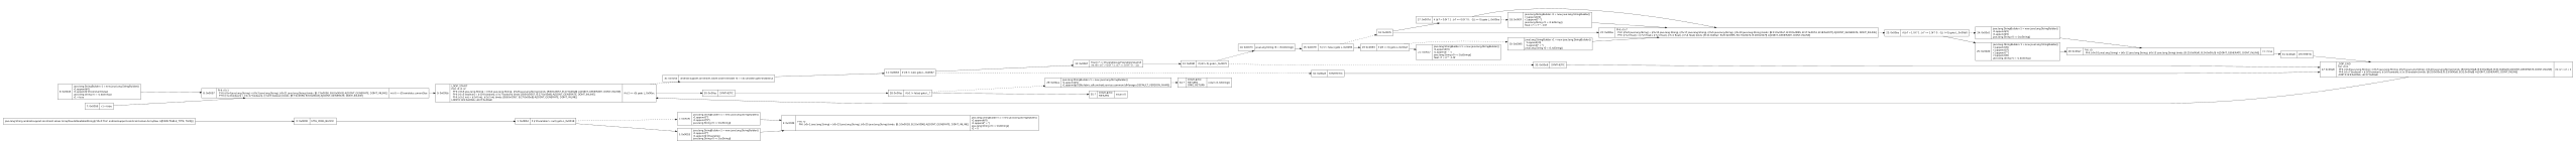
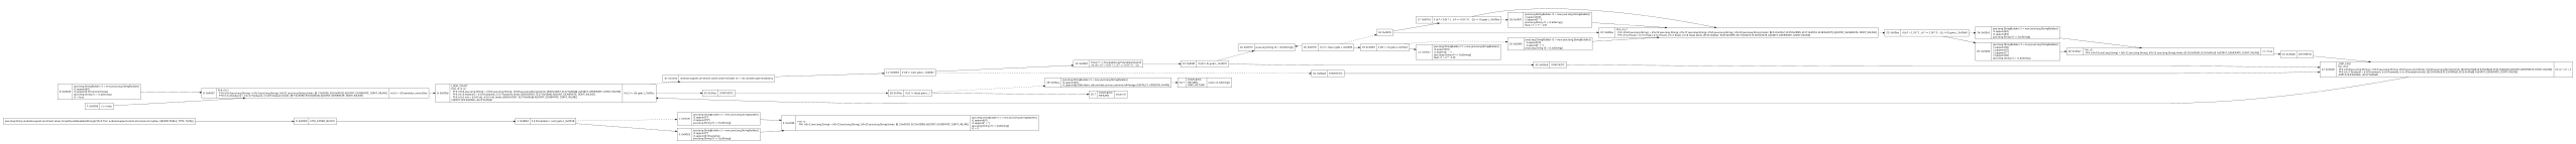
  digraph {
    fontname=Nunito
    rankdir=LR
    node [fontname=Nunito shape=record]
    edge [fontname=Nunito]
-   n1 [label="{0\:\ 0x0000|MTH_ORIG_BLOCK\l}"]
+   n1 [label="{0\:\ 0x0000|MTH_ENTER_BLOCK\l}"]
    n2 [label="{1\:\ 0x0004|if (r10.variable != null) goto L_0x0018\l}"]
    n3 [label="{2\:\ 0x0006|java.lang.StringBuilder r1 = new java.lang.StringBuilder()\lr1.append(\"\")\lr1.append(\"0\")\ljava.lang.String r0 = r1.toString()\l}"]
    n4 [label="{3\:\ 0x0018|java.lang.StringBuilder r1 = new java.lang.StringBuilder()\lr1.append(\"\")\lr1.append(r10.variable)\ljava.lang.String r0 = r1.toString()\l}"]
    n5 [label="{4\:\ 0x0029|PHI: r0 \l  PHI: (r0v1 java.lang.String) = (r0v23 java.lang.String), (r0v25 java.lang.String) binds: [B:3:0x0018, B:2:0x0006] A[DONT_GENERATE, DONT_INLINE]\l|java.lang.StringBuilder r1 = new java.lang.StringBuilder()\lr1.append(r0)\lr1.append(\" = \")\ljava.lang.String r0 = r1.toString()\lr2 = 0\l}"]
    n6 [label="{6\:\ 0x0043|java.lang.StringBuilder r1 = new java.lang.StringBuilder()\lr1.append(r0)\lr1.append(r10.constantValue)\ljava.lang.String r0 = r1.toString()\lr1 = true\l}"]
    n7 [label="{8\:\ 0x0057|PHI: r0 r1 \l  PHI: (r0v4 java.lang.String) = (r0v3 java.lang.String), (r0v21 java.lang.String) binds: [B:7:0x0056, B:6:0x0043] A[DONT_GENERATE, DONT_INLINE]\l  PHI: (r1v4 boolean) = (r1v17 boolean), (r1v19 boolean) binds: [B:7:0x0056, B:6:0x0043] A[DONT_GENERATE, DONT_INLINE]\l|int r5 = r10.variables.currentSize\l}"]
    n8 [label="{7\:\ 0x0056|r1 = false\l}"]
    n9 [label="{9\:\ 0x005b|LOOP_START\lPHI: r0 r1 r2 \l  PHI: (r0v5 java.lang.String) = (r0v4 java.lang.String), (r0v8 java.lang.String) binds: [B:8:0x0057, B:27:0x00e8] A[DONT_GENERATE, DONT_INLINE]\l  PHI: (r1v5 boolean) = (r1v4 boolean), (r1v7 boolean) binds: [B:8:0x0057, B:27:0x00e8] A[DONT_GENERATE, DONT_INLINE]\l  PHI: (r2v1 int) = (r2v0 int), (r2v2 int) binds: [B:8:0x0057, B:27:0x00e8] A[DONT_GENERATE, DONT_INLINE]\lLOOP:0: B:9:0x005b\-\>B:27:0x00e8\l|if (r2 \>= r5) goto L_0x00ec\l}"]
    n10 [label="{10\:\ 0x005d|android.support.constraint.solver.SolverVariable r6 = r10.variables.getVariable(r2)\l}"]
    n11 [label="{30\:\ 0x00ec|SYNTHETIC\l}"]
    n12 [label="{11\:\ 0x0063|if (r6 != null) goto L_0x0067\l}"]
    n13 [label="{28\:\ 0x00ec|if (r1 != false) goto L_?\l}"]
    n14 [label="{12\:\ 0x0067|float r7 = r10.variables.getVariableValue(r2)\lint r8 = (r7 \> 0.0f ? 1 : (r7 == 0.0f ? 0 : \-1))\l}"]
    n15 [label="{32\:\ 0x00e8|SYNTHETIC\l}"]
    n16 [label="{13\:\ 0x006f|if (r8 != 0) goto L_0x0073\l}"]
    n17 [label="{27\:\ 0x00e8|LOOP_END\lPHI: r0 r1 \l  PHI: (r0v8 java.lang.String) = (r0v5 java.lang.String), (r0v5 java.lang.String), (r0v10 java.lang.String) binds: [B:32:0x00e8, B:33:0x00e8, B:31:0x00e8] A[DONT_GENERATE, DONT_INLINE]\l  PHI: (r1v7 boolean) = (r1v5 boolean), (r1v5 boolean), (r1v10 boolean) binds: [B:32:0x00e8, B:33:0x00e8, B:31:0x00e8] A[DONT_GENERATE, DONT_INLINE]\lLOOP:0: B:9:0x005b\-\>B:27:0x00e8\l|int r2 = r2 + 1\l}"]
    n18 [label="{14\:\ 0x0073|java.lang.String r6 = r6.toString()\l}"]
    n19 [label="{33\:\ 0x00e8|SYNTHETIC\l}"]
    n20 [label="{15\:\ 0x0079|if (r1 != false) goto L_0x0093\l}"]
    n21 [label="{16\:\ 0x007b}"]
    n22 [label="{19\:\ 0x0093|if (r8 \<= 0) goto L_0x00a7\l}"]
    n23 [label="{17\:\ 0x007d|if ((r7 \> 0.0f ? 1 : (r7 == 0.0f ? 0 : \-1)) \>= 0) goto L_0x00ba\l}"]
    n24 [label="{22\:\ 0x00ba|PHI: r0 r7 \l  PHI: (r0v9 java.lang.String) = (r0v15 java.lang.String), (r0v17 java.lang.String), (r0v5 java.lang.String), (r0v19 java.lang.String) binds: [B:21:0x00a7, B:20:0x0095, B:17:0x007d, B:18:0x007f] A[DONT_GENERATE, DONT_INLINE]\l  PHI: (r7v2 float) = (r7v3 float), (r7v1 float), (r7v1 float), (r7v4 float) binds: [B:21:0x00a7, B:20:0x0095, B:17:0x007d, B:18:0x007f] A[DONT_GENERATE, DONT_INLINE]\l}"]
    n25 [label="{20\:\ 0x0095|java.lang.StringBuilder r1 = new java.lang.StringBuilder()\lr1.append(r0)\lr1.append(\" + \")\ljava.lang.String r0 = r1.toString()\l}"]
    n26 [label="{21\:\ 0x00a7|java.lang.StringBuilder r1 = new java.lang.StringBuilder()\lr1.append(r0)\lr1.append(\" \- \")\ljava.lang.String r0 = r1.toString()\lfloat r7 = r7 * \-1.0f\l}"]
    n27 [label="{18\:\ 0x007f|java.lang.StringBuilder r1 = new java.lang.StringBuilder()\lr1.append(r0)\lr1.append(\"\- \")\ljava.lang.String r0 = r1.toString()\lfloat r7 = r7 * \-1.0f\l}"]
    n28 [label="{23\:\ 0x00be|if ((r7 \> 1.0f ? 1 : (r7 == 1.0f ? 0 : \-1)) != 0) goto L_0x00d0\l}"]
    n29 [label="{24\:\ 0x00c0|java.lang.StringBuilder r1 = new java.lang.StringBuilder()\lr1.append(r0)\lr1.append(r6)\ljava.lang.String r0 = r1.toString()\l}"]
    n30 [label="{25\:\ 0x00d0|java.lang.StringBuilder r1 = new java.lang.StringBuilder()\lr1.append(r0)\lr1.append(r7)\lr1.append(\" \")\lr1.append(r6)\ljava.lang.String r0 = r1.toString()\l}"]
    n31 [label="{26\:\ 0x00e7|PHI: r0 \l  PHI: (r0v10 java.lang.String) = (r0v12 java.lang.String), (r0v13 java.lang.String) binds: [B:25:0x00d0, B:24:0x00c0] A[DONT_GENERATE, DONT_INLINE]\l|r1 = true\l}"]
    n32 [label="{31\:\ 0x00e8|SYNTHETIC\l}"]
    n33 [label="{29\:\ 0x00ee|java.lang.StringBuilder r1 = new java.lang.StringBuilder()\lr1.append(r0)\lr1.append(p018io.fabric.sdk.android.services.common.IdManager.DEFAULT_VERSION_NAME)\l}"]
    n34 [label="{35\:\ ?|SYNTHETIC\lRETURN\l|return r0\l}"]
    n35 [label="{34\:\ ?|SYNTHETIC\lRETURN\lORIG_RETURN\l|return r1.toString()\l}"]
    n36 [label="{java.lang.String android.support.constraint.solver.ArrayRow.toReadableString((r10v0 'this' android.support.constraint.solver.ArrayRow A[IMMUTABLE_TYPE, THIS])) }"]
    n1 -> n2
    n2 -> n3 [style=dashed]
    n2 -> n4
    n3 -> n5
    n4 -> n5
    n6 -> n7
    n7 -> n9
    n8 -> n7
    n9 -> n10 [style=dashed]
    n9 -> n11
    n10 -> n12
    n11 -> n13
    n12 -> n14
    n12 -> n15 [style=dashed]
    n13 -> n33 [style=dashed]
    n13 -> n34
    n14 -> n16
    n15 -> n17
    n16 -> n18
-   n16 -> n19 [style=dashed]
+   n16 -> n19 [style=solid]
    n17 -> n9
-   n18 -> n20
+   n20 -> n18
    n19 -> n17
    n20 -> n21 [style=dashed]
    n20 -> n22
    n21 -> n23
    n21 -> n24
    n22 -> n25 [style=dashed]
    n22 -> n26
    n23 -> n24
    n23 -> n27 [style=dashed]
    n24 -> n28 [style=dashed]
    n25 -> n24
    n27 -> n24
    n28 -> n29 [style=dashed]
    n28 -> n30
    n29 -> n31
    n30 -> n31
    n31 -> n32
    n32 -> n17
    n33 -> n35
    n36 -> n1
  }
